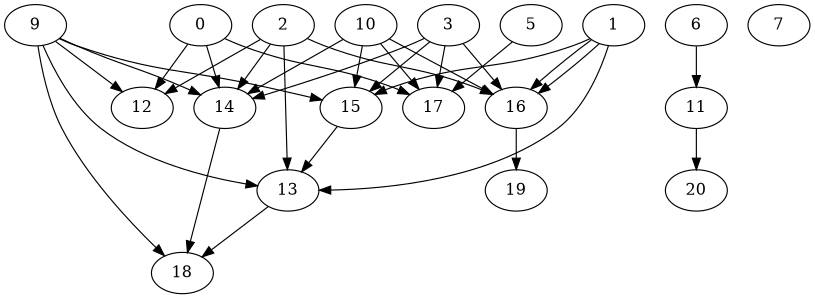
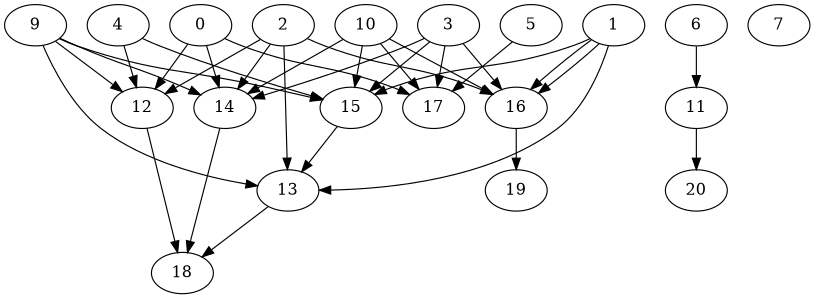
  digraph {
    node [alpha=0.04]
    1 [alpha=0.02 expect_size=23081984]
    13 [expect_size=48160768]
    15 [alpha=0.16 expect_size=7171072]
    16 [alpha=0.17 expect_size=37376000]
    18 [alpha=0.19 expect_size=34195456]
    19 [alpha=0.17 expect_size=16307200]
    2 [alpha=0.18 expect_size=50752512]
    12 [alpha=0.13 expect_size=52067328]
    14 [alpha=0.12 expect_size=11501568]
    3 [expect_size=18639872]
    17 [alpha=0.08 expect_size=24400896]
+   4 [alpha=0.18 expect_size=42690560]
    5 [alpha=0.13 expect_size=50181120]
    6 [alpha=0.15 expect_size=24517632]
    11 [expect_size=48234496]
    20 [alpha=0.05 expect_size=36896768]
    7 [expect_size=47526912]
    n18 [alpha=0.12 expect_size=45056000 label=0]
    9 [alpha=0.09 expect_size=41477120]
    10 [alpha=0.14 expect_size=26650624]
    1 -> 13
    1 -> 15
    1 -> 16
    1 -> 16
    13 -> 18
    15 -> 13
    16 -> 19
    2 -> 13
    2 -> 16
    2 -> 12
    2 -> 14
-   9 -> 18
+   12 -> 18
    14 -> 18
    3 -> 15
    3 -> 16
    3 -> 14
    3 -> 17
+   4 -> 15
+   4 -> 12
    5 -> 17
    6 -> 11
    11 -> 20
    n18 -> 12
    n18 -> 14
    n18 -> 17
    9 -> 13
    9 -> 15
    9 -> 12
    9 -> 14
    10 -> 15
    10 -> 16
    10 -> 14
    10 -> 17
  }
